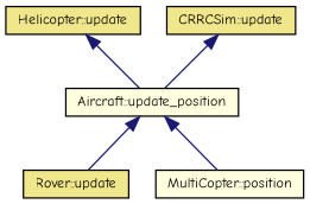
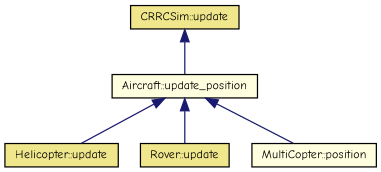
  digraph {
    fontname="Comic Neue"
    rankdir=TB
    node [color=black fillcolor=khaki fontname="Comic Neue" fontsize=10 shape=record style=filled]
    edge [color=midnightblue dir=back fontname="Comic Neue" fontsize=10 labelfontname=Helvetica labelfontsize=10 style=solid]
    n1 [fillcolor=lightyellow fontcolor=black height=0.2 label="Aircraft::update_position" width=0.4]
    n2 [height=0.2 label="Helicopter::update" width=0.4]
    n3 [height=0.2 label="Rover::update" width=0.4]
    n4 [fillcolor=lightyellow height=0.2 label="MultiCopter::position" width=0.4]
    n5 [height=0.2 label="CRRCSim::update" width=0.4]
-   n2 -> n1
+   n1 -> n2
    n1 -> n3
    n1 -> n4
    n5 -> n1
  }
